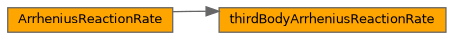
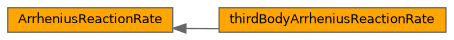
  digraph {
    rankdir=LR
    node [color=grey40 fillcolor=orange fontname=Helvetica fontsize=10 shape=box style=filled]
    n1 [height=0.2 label=ArrheniusReactionRate width=0.4]
    n2 [height=0.2 label=thirdBodyArrheniusReactionRate width=0.4]
-   n2 -> n1 [color=gray40 dir=back fontname=Helvetica fontsize=10 labelfontname=Helvetica labelfontsize=10 style=solid]
+   n1 -> n2 [color=gray40 dir=back fontname=Helvetica fontsize=10 labelfontname=Helvetica labelfontsize=10 style=solid]
  }
